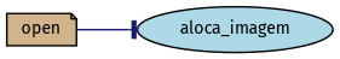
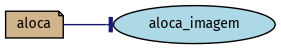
  digraph {
    rankdir=LR
    fontname="Fira Sans"
    node [color=black fontname="Fira Sans" fontsize=10 style=filled]
-   n1 [fillcolor=tan fontcolor=black height=0.2 label=open shape=note width=0.4]
+   n1 [fillcolor=tan fontcolor=black height=0.2 label=aloca shape=note width=0.4]
    n2 [fillcolor=lightblue height=0.2 label=aloca_imagem shape=ellipse width=0.4]
    n1 -> n2 [color=midnightblue fontname="Fira Sans" fontsize=10 labelfontname=Helvetica labelfontsize=10 style=solid arrowhead=tee]
  }
